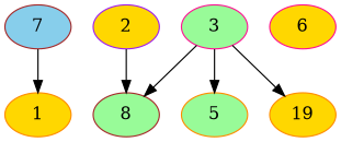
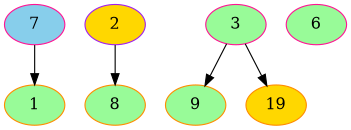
  digraph {
    node [alpha=0.03 color=darkorange fillcolor=gold style=filled]
-   1 [alpha=0.02 expect_size=30729216]
-   7 [alpha=0.18 color=brown expect_size=14569472 fillcolor=skyblue]
+   1 [alpha=0.02 expect_size=30729216 fillcolor=palegreen]
+   7 [alpha=0.18 color=deeppink expect_size=14569472 fillcolor=skyblue]
    2 [alpha=0.00 color=purple expect_size=11459584]
-   8 [alpha=0.10 color=brown expect_size=16054272 fillcolor=palegreen]
+   8 [alpha=0.10 expect_size=16054272 fillcolor=palegreen]
    3 [color=deeppink expect_size=7267328 fillcolor=palegreen]
-   9 [alpha=0.14 expect_size=23264256 fillcolor=palegreen label=5]
+   9 [alpha=0.14 expect_size=23264256 fillcolor=palegreen]
    n7 [expect_size=38718464 label=19]
-   6 [alpha=0.01 color=deeppink expect_size=50182144]
+   6 [alpha=0.01 color=deeppink expect_size=50182144 fillcolor=palegreen]
    7 -> 1
    2 -> 8
-   3 -> 8
    3 -> 9
    3 -> n7
  }
